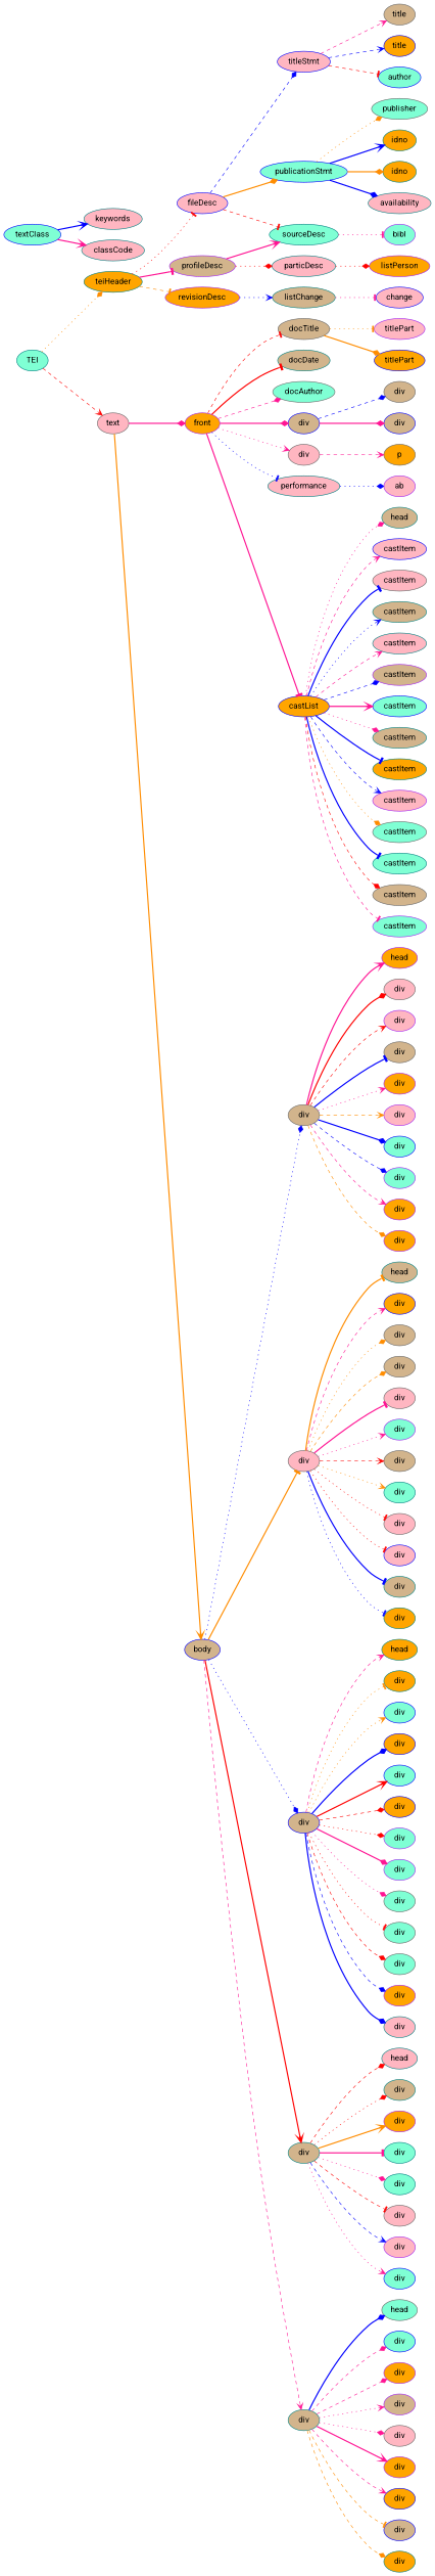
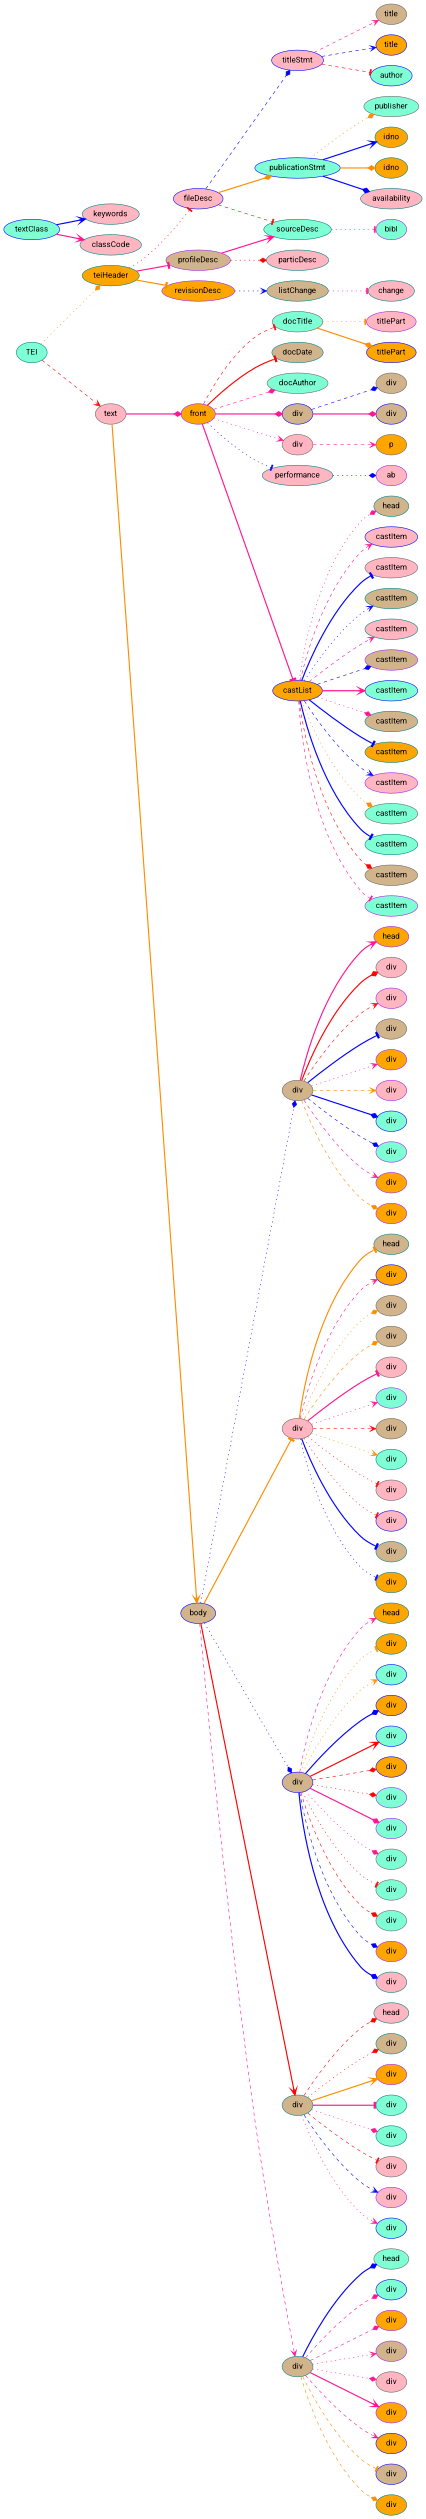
  digraph {
    fontname=Roboto
    rankdir=LR
    node [color=teal fillcolor=aquamarine fontname=Roboto style=filled]
    edge [arrowhead=diamond color=deeppink fontname=Roboto style=dashed]
    n1 [label=TEI]
    n2 [fillcolor=orange label=teiHeader]
    n3 [color=gray40 fillcolor=lightpink label=text]
    n4 [color=blue fillcolor=lightpink label=fileDesc]
    n5 [color=purple fillcolor=tan label=profileDesc]
    n6 [color=purple fillcolor=orange label=revisionDesc]
    n7 [color=purple fillcolor=orange label=front]
    n8 [color=blue fillcolor=tan label=body]
    n9 [color=blue fillcolor=lightpink label=titleStmt]
    n10 [color=blue label=publicationStmt]
    n11 [label=sourceDesc]
    n12 [fillcolor=lightpink label=particDesc]
    n13 [fillcolor=tan label=listChange]
    n14 [color=gray40 fillcolor=tan label=title]
    n15 [color=blue fillcolor=orange label=title]
    n16 [color=blue label=author]
    n17 [color=gray40 label=publisher]
    n18 [fillcolor=orange label=idno]
    n19 [fillcolor=orange label=idno]
    n20 [fillcolor=lightpink label=availability]
    n21 [color=purple label=bibl]
-   n22 [color=purple fillcolor=orange label=listPerson]
    n23 [color=blue label=textClass]
    n24 [fillcolor=lightpink label=keywords]
    n25 [fillcolor=lightpink label=classCode]
-   n26 [color=blue fillcolor=lightpink label=change]
-   n27 [color=gray40 fillcolor=tan label=docTitle]
+   n26 [fillcolor=lightpink label=change]
+   n27 [color=gray40 label=docTitle]
    n28 [fillcolor=tan label=docDate]
    n29 [color=gray40 label=docAuthor]
    n30 [color=blue fillcolor=tan label=div]
    n31 [color=gray40 fillcolor=lightpink label=div]
    n32 [fillcolor=lightpink label=performance]
    n33 [color=blue fillcolor=orange label=castList]
    n34 [color=gray40 fillcolor=tan label=div]
    n35 [color=gray40 fillcolor=lightpink label=div]
    n36 [color=blue fillcolor=tan label=div]
    n37 [fillcolor=tan label=div]
    n38 [fillcolor=tan label=div]
    n39 [color=purple fillcolor=lightpink label=titlePart]
    n40 [color=blue fillcolor=orange label=titlePart]
    n41 [color=gray40 fillcolor=tan label=div]
    n42 [color=blue fillcolor=tan label=div]
    n43 [color=gray40 fillcolor=orange label=p]
    n44 [color=purple fillcolor=lightpink label=ab]
    n45 [fillcolor=tan label=head]
    n46 [color=blue fillcolor=lightpink label=castItem]
    n47 [color=gray40 fillcolor=lightpink label=castItem]
    n48 [fillcolor=tan label=castItem]
    n49 [fillcolor=lightpink label=castItem]
    n50 [color=purple fillcolor=tan label=castItem]
    n51 [color=blue label=castItem]
    n52 [fillcolor=tan label=castItem]
    n53 [fillcolor=orange label=castItem]
    n54 [color=purple fillcolor=lightpink label=castItem]
    n55 [color=gray40 label=castItem]
    n56 [label=castItem]
    n57 [color=gray40 fillcolor=tan label=castItem]
    n58 [color=purple label=castItem]
    n59 [color=purple fillcolor=orange label=head]
    n60 [color=gray40 fillcolor=lightpink label=div]
    n61 [color=purple fillcolor=lightpink label=div]
    n62 [color=gray40 fillcolor=tan label=div]
    n63 [color=purple fillcolor=orange label=div]
    n64 [color=purple fillcolor=lightpink label=div]
    n65 [color=blue label=div]
    n66 [color=purple label=div]
    n67 [color=purple fillcolor=orange label=div]
    n68 [color=purple fillcolor=orange label=div]
    n69 [fillcolor=tan label=head]
    n70 [color=blue fillcolor=orange label=div]
    n71 [color=gray40 fillcolor=tan label=div]
    n72 [color=gray40 fillcolor=tan label=div]
    n73 [color=gray40 fillcolor=lightpink label=div]
    n74 [color=purple label=div]
    n75 [color=gray40 fillcolor=tan label=div]
    n76 [label=div]
    n77 [color=gray40 fillcolor=lightpink label=div]
    n78 [color=blue fillcolor=lightpink label=div]
    n79 [fillcolor=tan label=div]
    n80 [fillcolor=orange label=div]
    n81 [fillcolor=orange label=head]
    n82 [fillcolor=orange label=div]
    n83 [color=blue label=div]
    n84 [color=blue fillcolor=orange label=div]
    n85 [color=blue label=div]
    n86 [color=blue fillcolor=orange label=div]
    n87 [color=purple label=div]
    n88 [color=purple label=div]
    n89 [color=gray40 label=div]
    n90 [color=gray40 label=div]
    n91 [color=gray40 label=div]
    n92 [color=purple fillcolor=orange label=div]
    n93 [fillcolor=lightpink label=div]
    n94 [fillcolor=lightpink label=head]
    n95 [fillcolor=tan label=div]
    n96 [color=purple fillcolor=orange label=div]
    n97 [label=div]
    n98 [label=div]
    n99 [color=gray40 fillcolor=lightpink label=div]
    n100 [color=purple fillcolor=lightpink label=div]
    n101 [color=blue label=div]
    n102 [color=gray40 label=head]
    n103 [color=blue label=div]
    n104 [color=purple fillcolor=orange label=div]
    n105 [color=purple fillcolor=tan label=div]
    n106 [color=gray40 fillcolor=lightpink label=div]
    n107 [color=purple fillcolor=orange label=div]
    n108 [color=blue fillcolor=orange label=div]
    n109 [color=blue fillcolor=tan label=div]
    n110 [fillcolor=orange label=div]
    n1 -> n2 [color=darkorange style=dotted]
    n1 -> n3 [arrowhead=vee color=red]
    n2 -> n4 [arrowhead=tee color=red style=dotted]
    n2 -> n5 [arrowhead=tee style=bold]
-   n2 -> n6 [arrowhead=tee color=darkorange]
+   n2 -> n6 [arrowhead=tee color=darkorange style=bold]
    n3 -> n7 [style=bold]
    n3 -> n8 [arrowhead=vee color=darkorange style=bold]
    n4 -> n9 [color=blue]
    n4 -> n10 [color=darkorange style=bold]
    n4 -> n11 [arrowhead=tee color=red]
    n5 -> n11 [arrowhead=vee style=bold]
    n5 -> n12 [color=red style=dotted]
    n6 -> n13 [arrowhead=vee color=blue style=dotted]
    n7 -> n27 [arrowhead=tee color=red]
    n7 -> n28 [arrowhead=tee color=red style=bold]
    n7 -> n29
    n7 -> n30 [style=bold]
    n7 -> n31 [arrowhead=vee style=dotted]
    n7 -> n32 [arrowhead=tee color=blue style=dotted]
    n7 -> n33 [arrowhead=tee style=bold]
    n8 -> n34 [color=blue style=dotted]
    n8 -> n35 [arrowhead=tee color=darkorange style=bold]
    n8 -> n36 [color=blue style=dotted]
    n8 -> n37 [arrowhead=vee color=red style=bold]
    n8 -> n38 [arrowhead=vee]
    n9 -> n14 [arrowhead=vee]
    n9 -> n15 [arrowhead=vee color=blue]
    n9 -> n16 [arrowhead=tee color=red]
    n10 -> n17 [color=darkorange style=dotted]
    n10 -> n18 [arrowhead=vee color=blue style=bold]
    n10 -> n19 [color=darkorange style=bold]
    n10 -> n20 [color=blue style=bold]
    n11 -> n21 [arrowhead=tee style=dotted]
-   n12 -> n22 [color=red style=dotted]
    n13 -> n26 [arrowhead=tee style=dotted]
    n23 -> n24 [arrowhead=vee color=blue style=bold]
    n23 -> n25 [arrowhead=vee style=bold]
    n27 -> n39 [arrowhead=tee color=darkorange style=dotted]
    n27 -> n40 [color=darkorange style=bold]
    n30 -> n41 [color=blue]
    n30 -> n42 [style=bold]
    n31 -> n43 [arrowhead=vee]
    n32 -> n44 [color=blue style=dotted]
    n33 -> n45 [style=dotted]
    n33 -> n46 [arrowhead=vee]
    n33 -> n47 [arrowhead=tee color=blue style=bold]
    n33 -> n48 [arrowhead=vee color=blue style=dotted]
    n33 -> n49 [arrowhead=vee]
    n33 -> n50 [color=blue]
    n33 -> n51 [arrowhead=vee style=bold]
    n33 -> n52 [style=dotted]
    n33 -> n53 [arrowhead=tee color=blue style=bold]
    n33 -> n54 [arrowhead=vee color=blue]
    n33 -> n55 [color=darkorange style=dotted]
    n33 -> n56 [arrowhead=tee color=blue style=bold]
    n33 -> n57 [color=red]
    n33 -> n58 [arrowhead=tee]
    n34 -> n59 [arrowhead=vee style=bold]
    n34 -> n60 [color=red style=bold]
    n34 -> n61 [arrowhead=vee color=red]
    n34 -> n62 [arrowhead=tee color=blue style=bold]
    n34 -> n63 [arrowhead=vee style=dotted]
    n34 -> n64 [arrowhead=vee color=darkorange]
    n34 -> n65 [color=blue style=bold]
    n34 -> n66 [color=blue]
    n34 -> n67 [arrowhead=vee]
    n34 -> n68 [color=darkorange]
    n35 -> n69 [arrowhead=tee color=darkorange style=bold]
    n35 -> n70 [arrowhead=vee]
    n35 -> n71 [color=darkorange style=dotted]
    n35 -> n72 [color=darkorange]
    n35 -> n73 [arrowhead=tee style=bold]
    n35 -> n74 [arrowhead=vee style=dotted]
    n35 -> n75 [arrowhead=vee color=red]
    n35 -> n76 [arrowhead=vee color=darkorange style=dotted]
    n35 -> n77 [arrowhead=tee color=red style=dotted]
    n35 -> n78 [arrowhead=tee color=red style=dotted]
    n35 -> n79 [arrowhead=tee color=blue style=bold]
    n35 -> n80 [arrowhead=tee color=blue style=dotted]
    n36 -> n81 [arrowhead=vee]
    n36 -> n82 [arrowhead=tee color=darkorange style=dotted]
    n36 -> n83 [arrowhead=vee color=darkorange style=dotted]
    n36 -> n84 [color=blue style=bold]
    n36 -> n85 [arrowhead=vee color=red style=bold]
    n36 -> n86 [color=red]
    n36 -> n87 [color=red style=dotted]
    n36 -> n88 [style=bold]
    n36 -> n89 [style=dotted]
    n36 -> n90 [arrowhead=tee color=red style=dotted]
    n36 -> n91 [color=red]
    n36 -> n92 [color=blue]
    n36 -> n93 [color=blue style=bold]
    n37 -> n94 [color=red]
    n37 -> n95 [color=red style=dotted]
    n37 -> n96 [arrowhead=vee color=darkorange style=bold]
    n37 -> n97 [arrowhead=tee style=bold]
    n37 -> n98 [style=dotted]
    n37 -> n99 [arrowhead=tee color=red]
    n37 -> n100 [arrowhead=vee color=blue]
    n37 -> n101 [arrowhead=vee style=dotted]
    n38 -> n102 [color=blue style=bold]
    n38 -> n103
    n38 -> n104
    n38 -> n105 [arrowhead=vee style=dotted]
    n38 -> n106 [style=dotted]
    n38 -> n107 [arrowhead=vee style=bold]
    n38 -> n108 [arrowhead=vee]
    n38 -> n109 [arrowhead=tee color=darkorange]
    n38 -> n110 [color=darkorange]
  }
